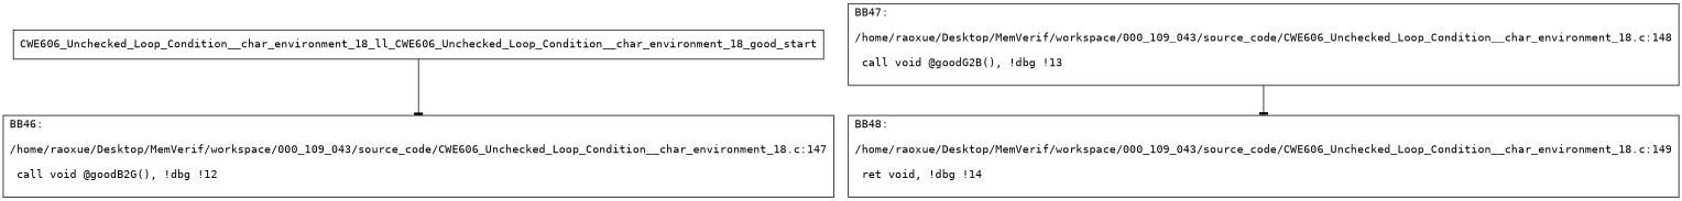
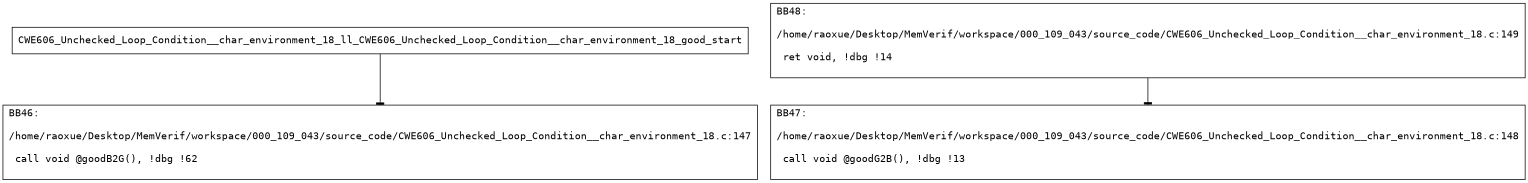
  digraph {
    fontname="DejaVu Sans Mono"
    node [fontname="DejaVu Sans Mono" shape=record]
    edge [arrowhead=tee fontname="DejaVu Sans Mono"]
    n1 [label="{CWE606_Unchecked_Loop_Condition__char_environment_18_ll_CWE606_Unchecked_Loop_Condition__char_environment_18_good_start}"]
-   n2 [label="{BB46:\l\l/home/raoxue/Desktop/MemVerif/workspace/000_109_043/source_code/CWE606_Unchecked_Loop_Condition__char_environment_18.c:147\l\n  call void @goodB2G(), !dbg !12\l\n}"]
+   n2 [label="{BB46:\l\l/home/raoxue/Desktop/MemVerif/workspace/000_109_043/source_code/CWE606_Unchecked_Loop_Condition__char_environment_18.c:147\l\n  call void @goodB2G(), !dbg !62\l\n}"]
    n3 [label="{BB47:\l\l/home/raoxue/Desktop/MemVerif/workspace/000_109_043/source_code/CWE606_Unchecked_Loop_Condition__char_environment_18.c:148\l\n  call void @goodG2B(), !dbg !13\l\n}"]
    n4 [label="{BB48:\l\l/home/raoxue/Desktop/MemVerif/workspace/000_109_043/source_code/CWE606_Unchecked_Loop_Condition__char_environment_18.c:149\l\n  ret void, !dbg !14\l\n}"]
    n1 -> n2
-   n3 -> n4
+   n4 -> n3
  }
